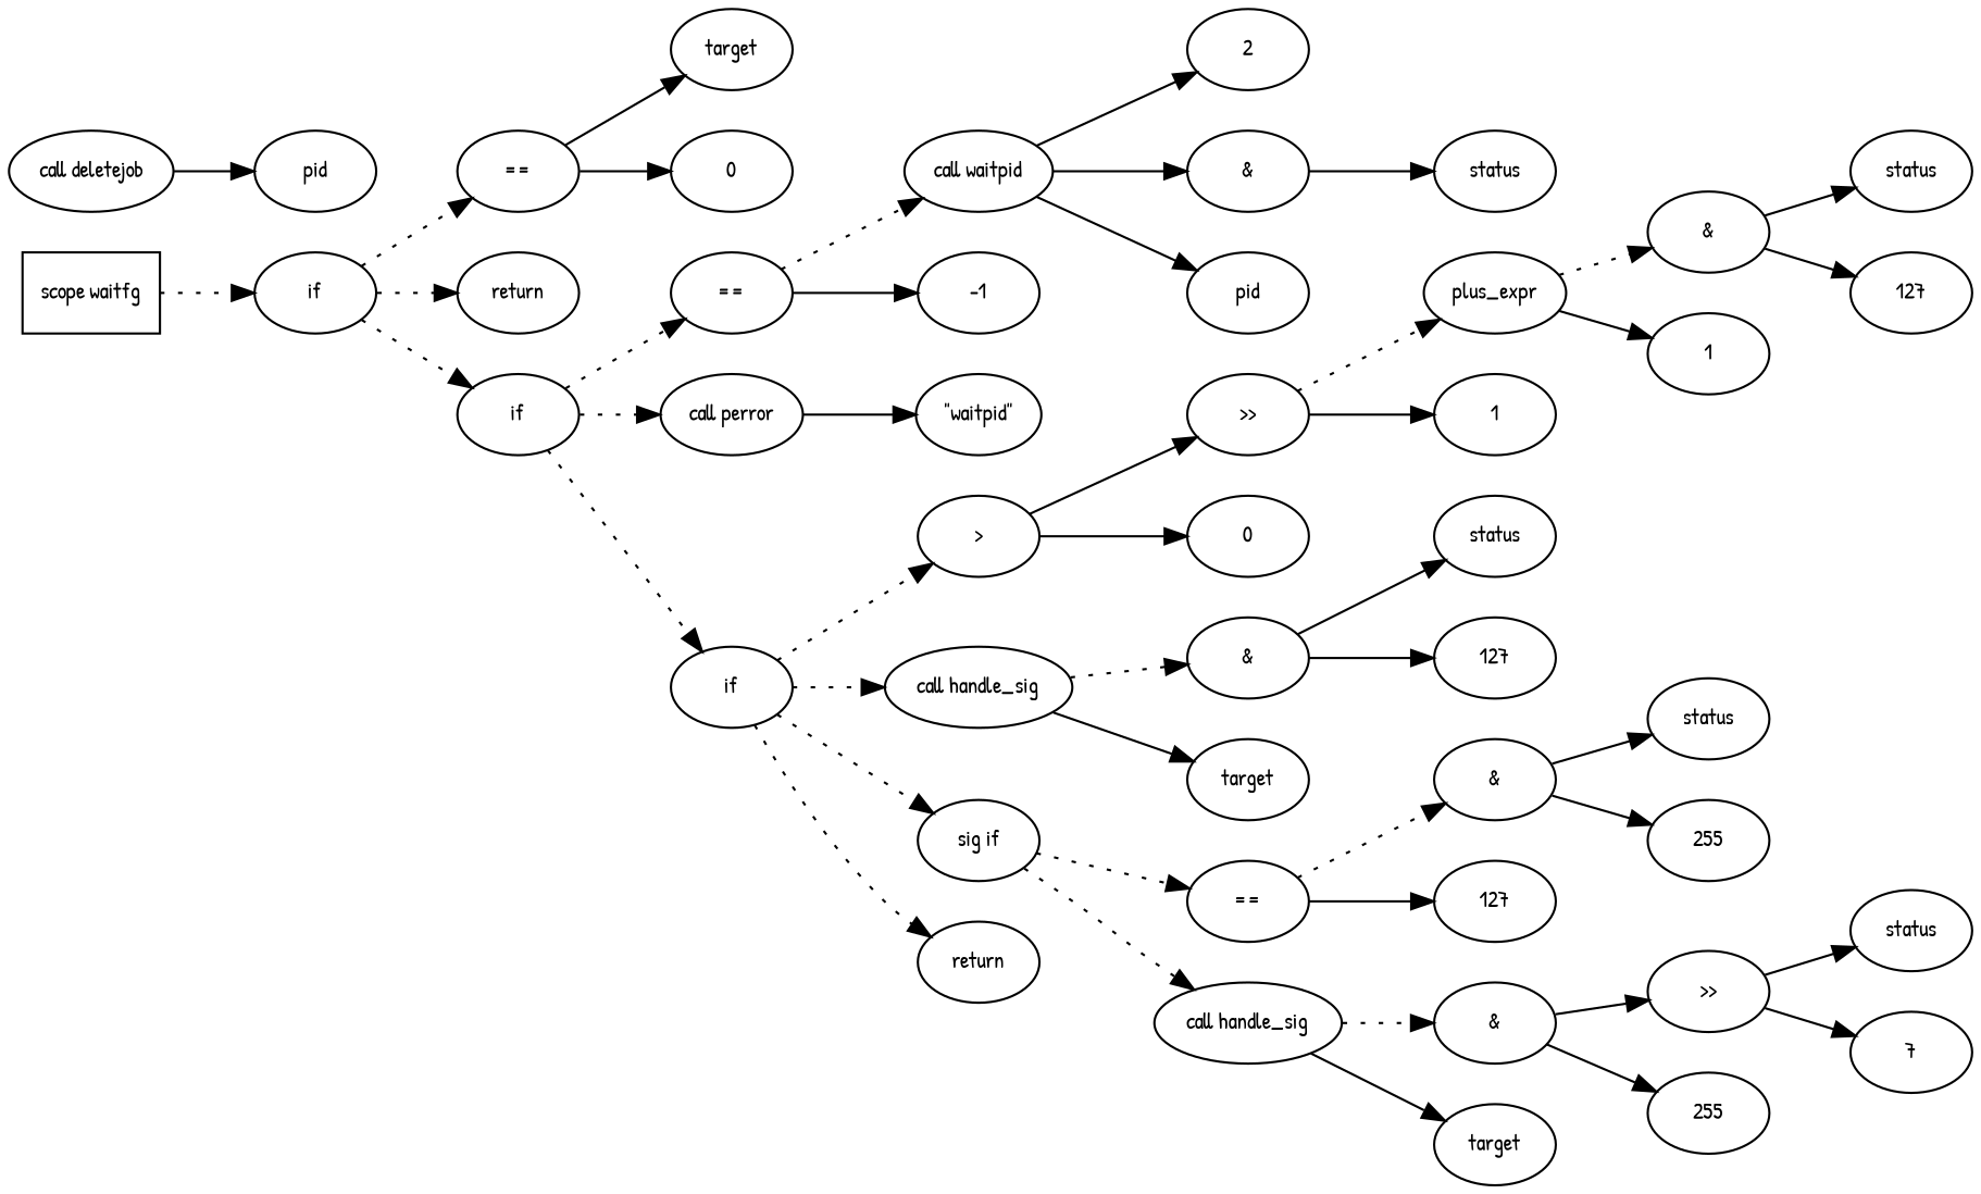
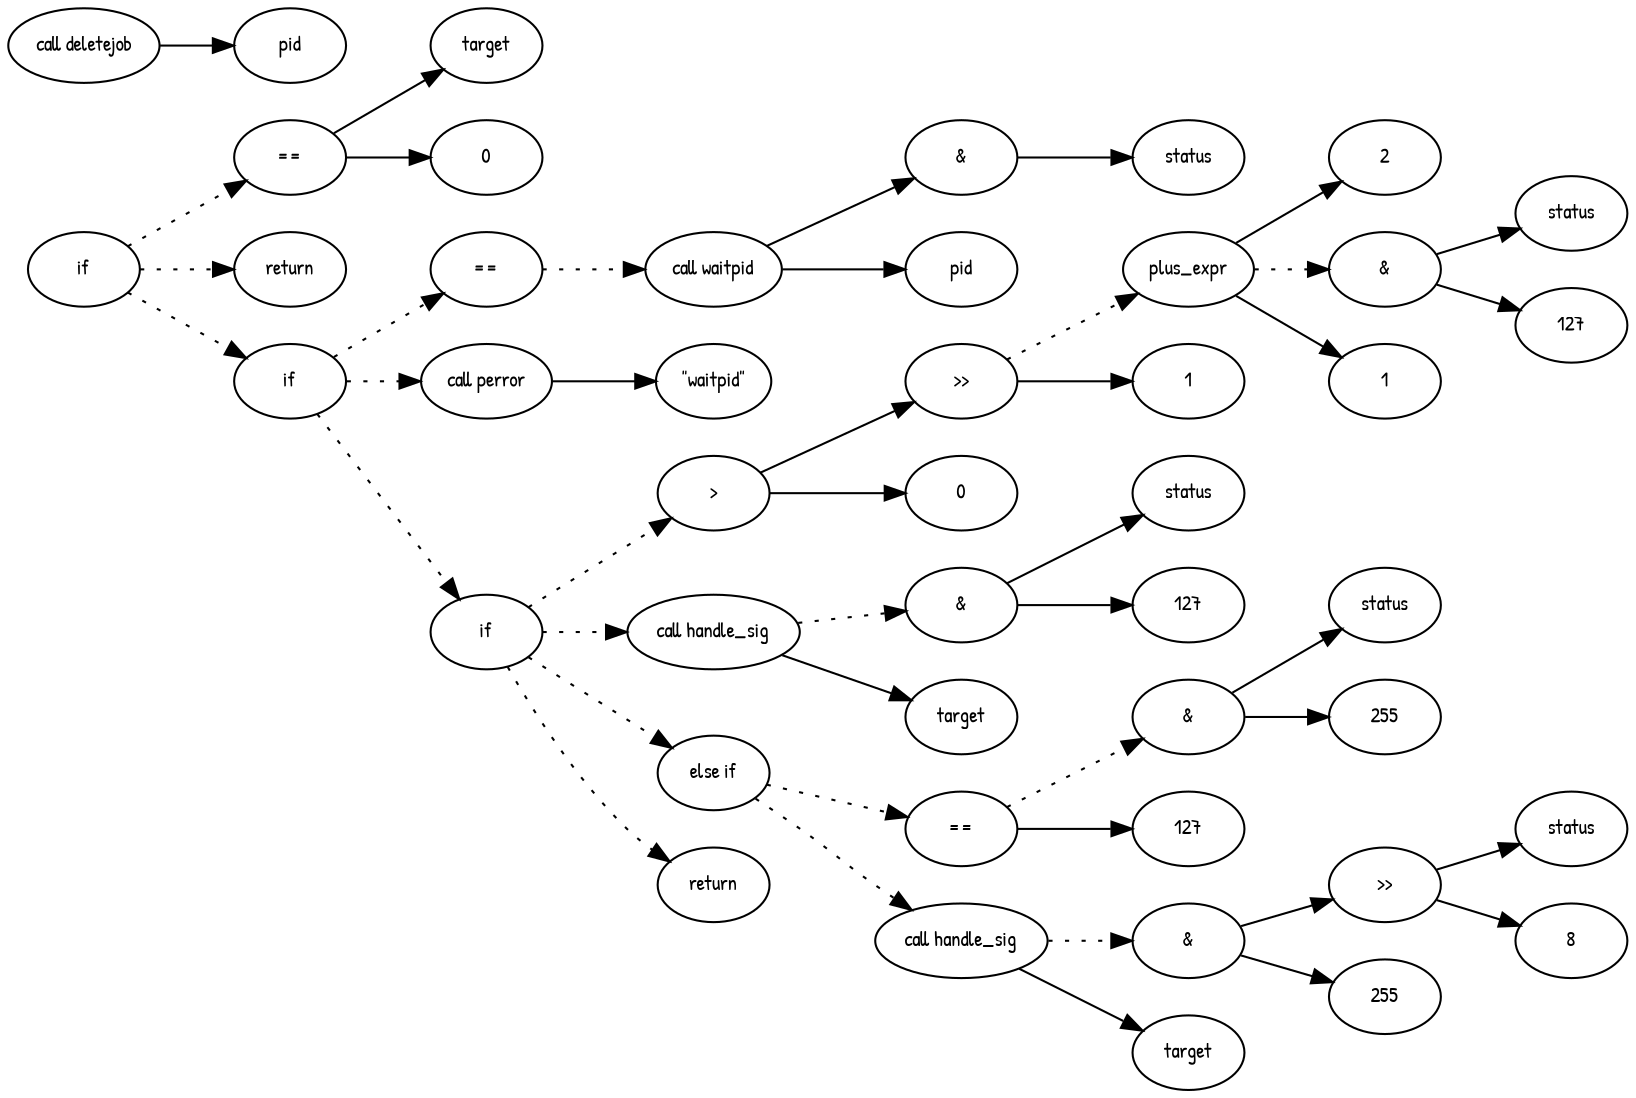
  digraph {
    fontname="Patrick Hand"
    fontsize=10
    rankdir=LR
    node [fontname="Patrick Hand" fontsize=10 shape=ellipse]
    edge [fontname="Patrick Hand" fontsize=10]
-   n1 [label="scope waitfg" shape=box]
    n2 [label=if]
    n3 [label="=="]
    n4 [label=return]
    n5 [label=if]
    n6 [label=target]
    n7 [label=0]
    n8 [label="=="]
    n9 [label="call perror"]
    n10 [label=if]
    n11 [label="call waitpid"]
-   n12 [label=-1]
    n13 [label="\"waitpid\""]
    n14 [label=">"]
    n15 [label="call handle_sig"]
-   n16 [label="sig if"]
+   n16 [label="else if"]
    n17 [label=return]
    n18 [label=2]
    n19 [label="&"]
    n20 [label=pid]
    n21 [label=status]
    n22 [label=">>"]
    n23 [label=0]
    n24 [label="&"]
    n25 [label=target]
    n26 [label="=="]
    n27 [label="call handle_sig"]
    n28 [label=plus_expr]
    n29 [label=1]
    n30 [label="&"]
    n31 [label=1]
    n32 [label=status]
    n33 [label=127]
    n34 [label=status]
    n35 [label=127]
    n36 [label="&"]
    n37 [label=127]
    n38 [label="&"]
    n39 [label=target]
    n40 [label="call deletejob"]
    n41 [label=pid]
    n42 [label=status]
    n43 [label=255]
    n44 [label=">>"]
    n45 [label=255]
    n46 [label=status]
-   n47 [label=7]
-   n1 -> n2 [style=dotted]
+   n47 [label=8]
    n2 -> n3 [style=dotted]
    n2 -> n4 [style=dotted]
    n2 -> n5 [style=dotted]
    n3 -> n6
    n3 -> n7
    n5 -> n8 [style=dotted]
    n5 -> n9 [style=dotted]
    n5 -> n10 [style=dotted]
    n8 -> n11 [style=dotted]
-   n8 -> n12
    n9 -> n13
    n10 -> n14 [style=dotted]
    n10 -> n15 [style=dotted]
    n10 -> n16 [style=dotted]
    n10 -> n17 [style=dotted]
-   n11 -> n18
+   n28 -> n18
    n11 -> n19
    n11 -> n20
    n14 -> n22
    n14 -> n23
    n15 -> n24 [style=dotted]
    n15 -> n25
    n16 -> n26 [style=dotted]
    n16 -> n27 [style=dotted]
    n19 -> n21
    n22 -> n28 [style=dotted]
    n22 -> n29
    n24 -> n34
    n24 -> n35
    n26 -> n36 [style=dotted]
    n26 -> n37
    n27 -> n38 [style=dotted]
    n27 -> n39
    n28 -> n30 [style=dotted]
    n28 -> n31
    n30 -> n32
    n30 -> n33
    n36 -> n42
    n36 -> n43
    n38 -> n44
    n38 -> n45
    n40 -> n41
    n44 -> n46
    n44 -> n47
  }
